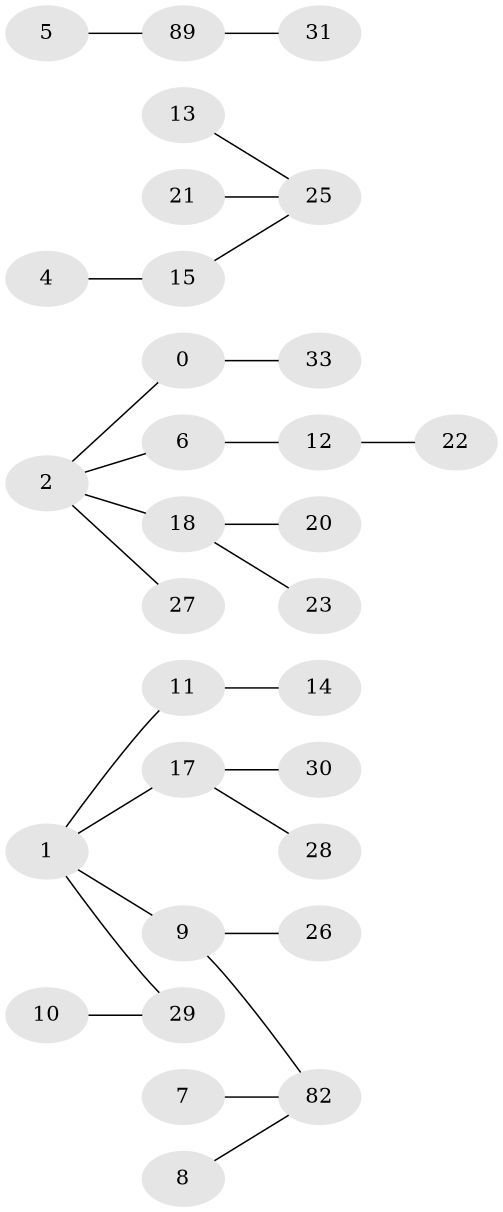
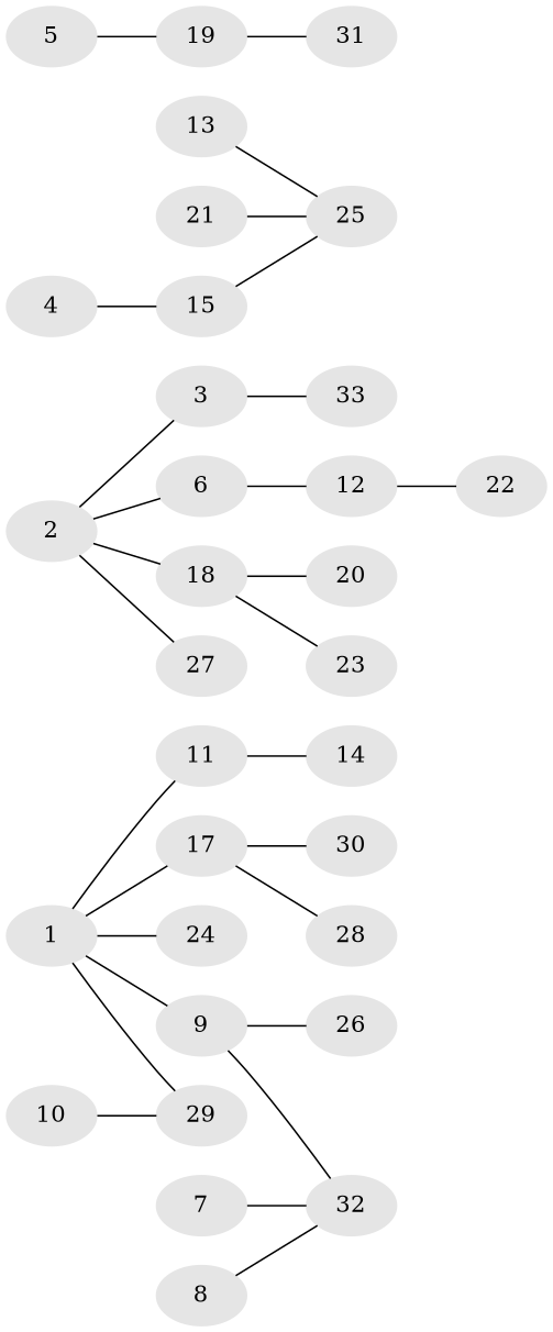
  graph {
    rankdir=LR
    node [color=gray90 style=filled]
    edge [weight=1.0]
    1
    9
    11
    17
+   24
    29
    2
-   3 [label=0]
+   3
    6
    18
    27
-   32 [label=82]
+   32
    26
    14
    15
    25
    28
    30
    33
    5
-   19 [label=89]
+   19
    12
    20
    23
    4
    31
    22
    7
    8
    10
    13
    21
    1 -- 9
    1 -- 11
    1 -- 17
+   1 -- 24
    1 -- 29
    9 -- 32
    9 -- 26
    11 -- 14
    17 -- 28
    17 -- 30
    2 -- 3
    2 -- 6
    2 -- 18
    2 -- 27
    3 -- 33
    6 -- 12
    18 -- 20
    18 -- 23
    15 -- 25
    5 -- 19
    19 -- 31
    12 -- 22
    4 -- 15
    7 -- 32
    8 -- 32
    10 -- 29
    13 -- 25
    21 -- 25
  }
